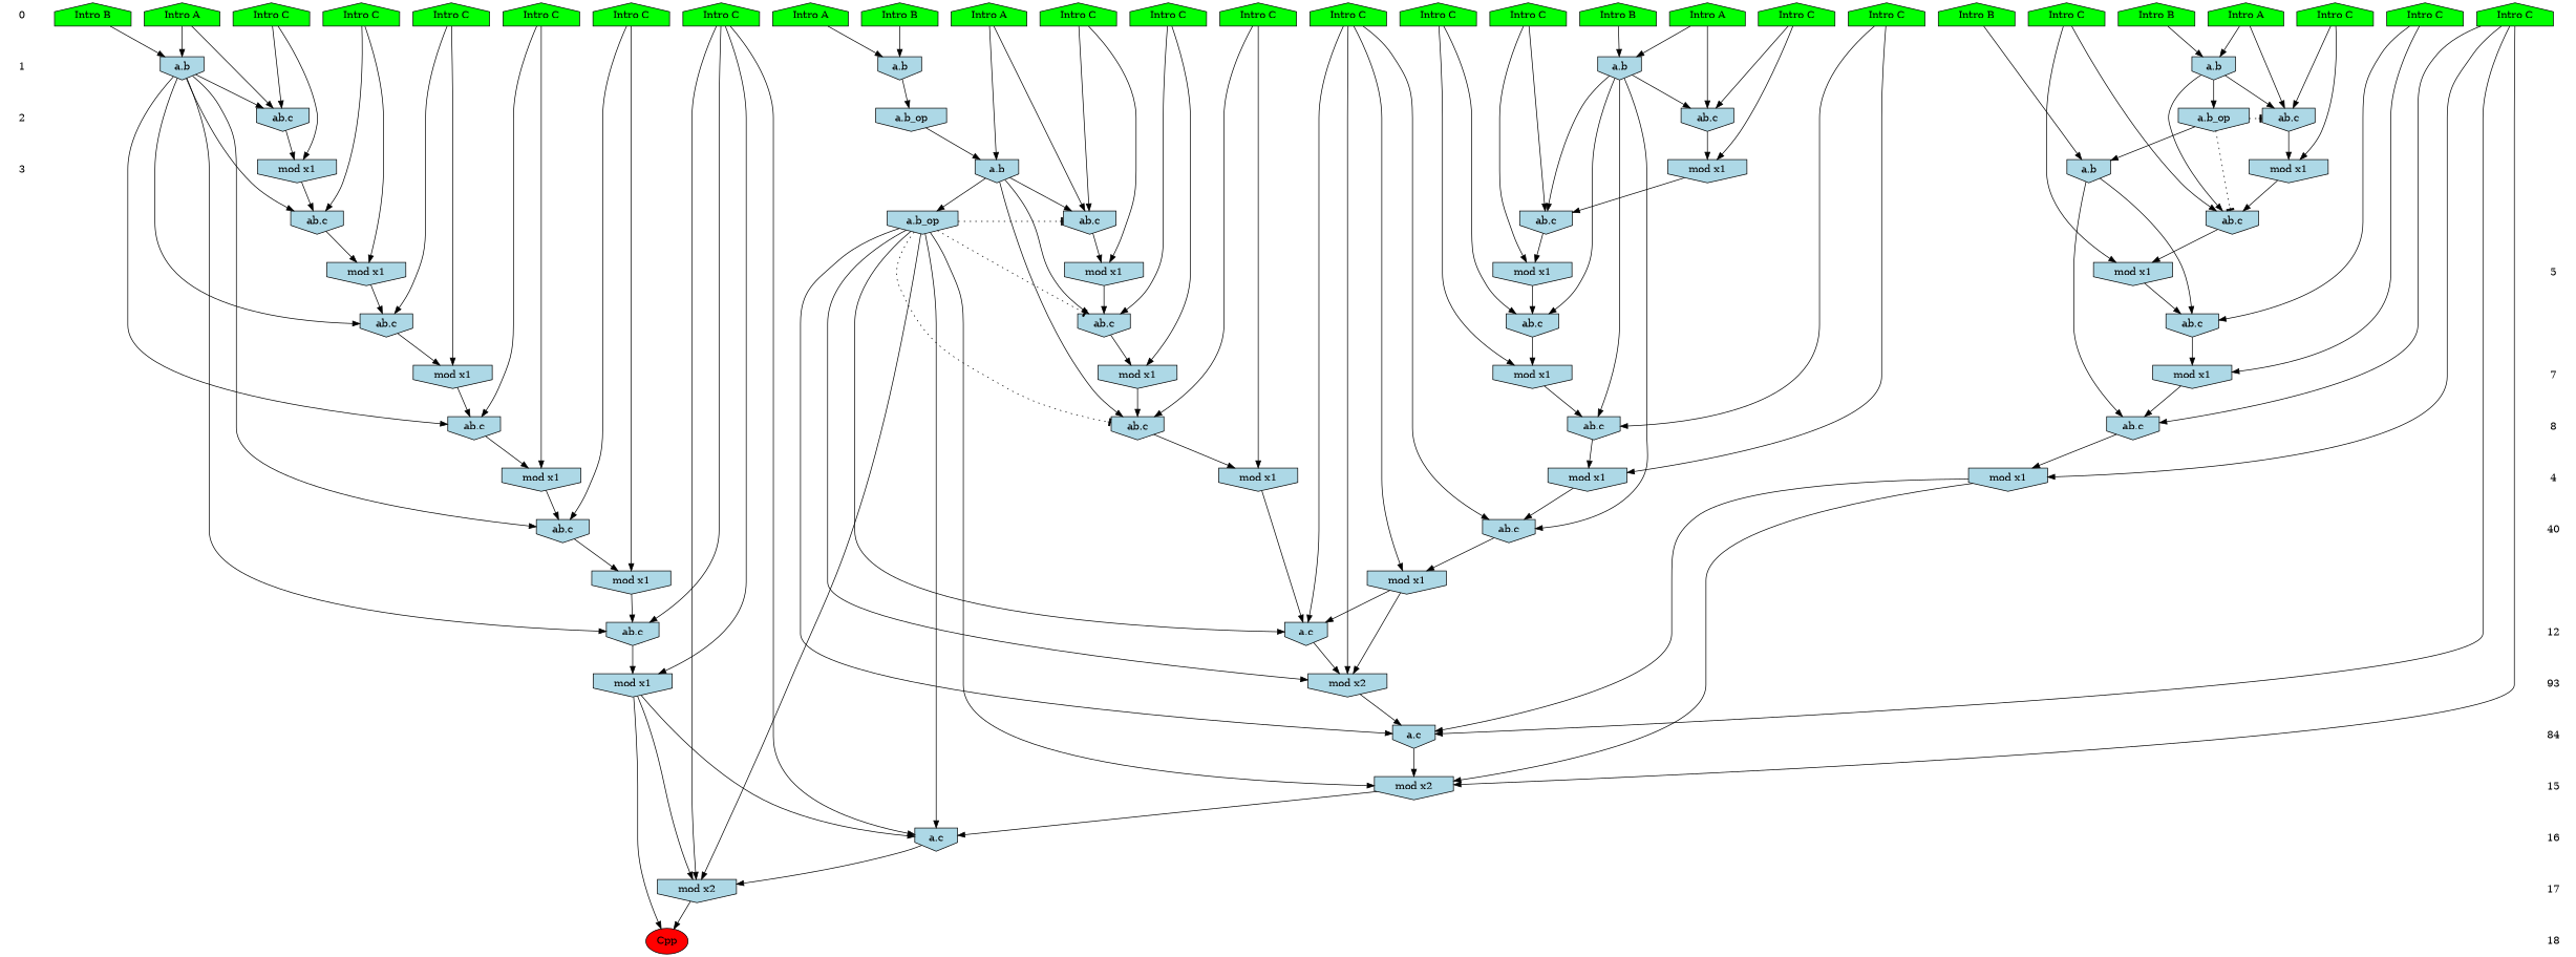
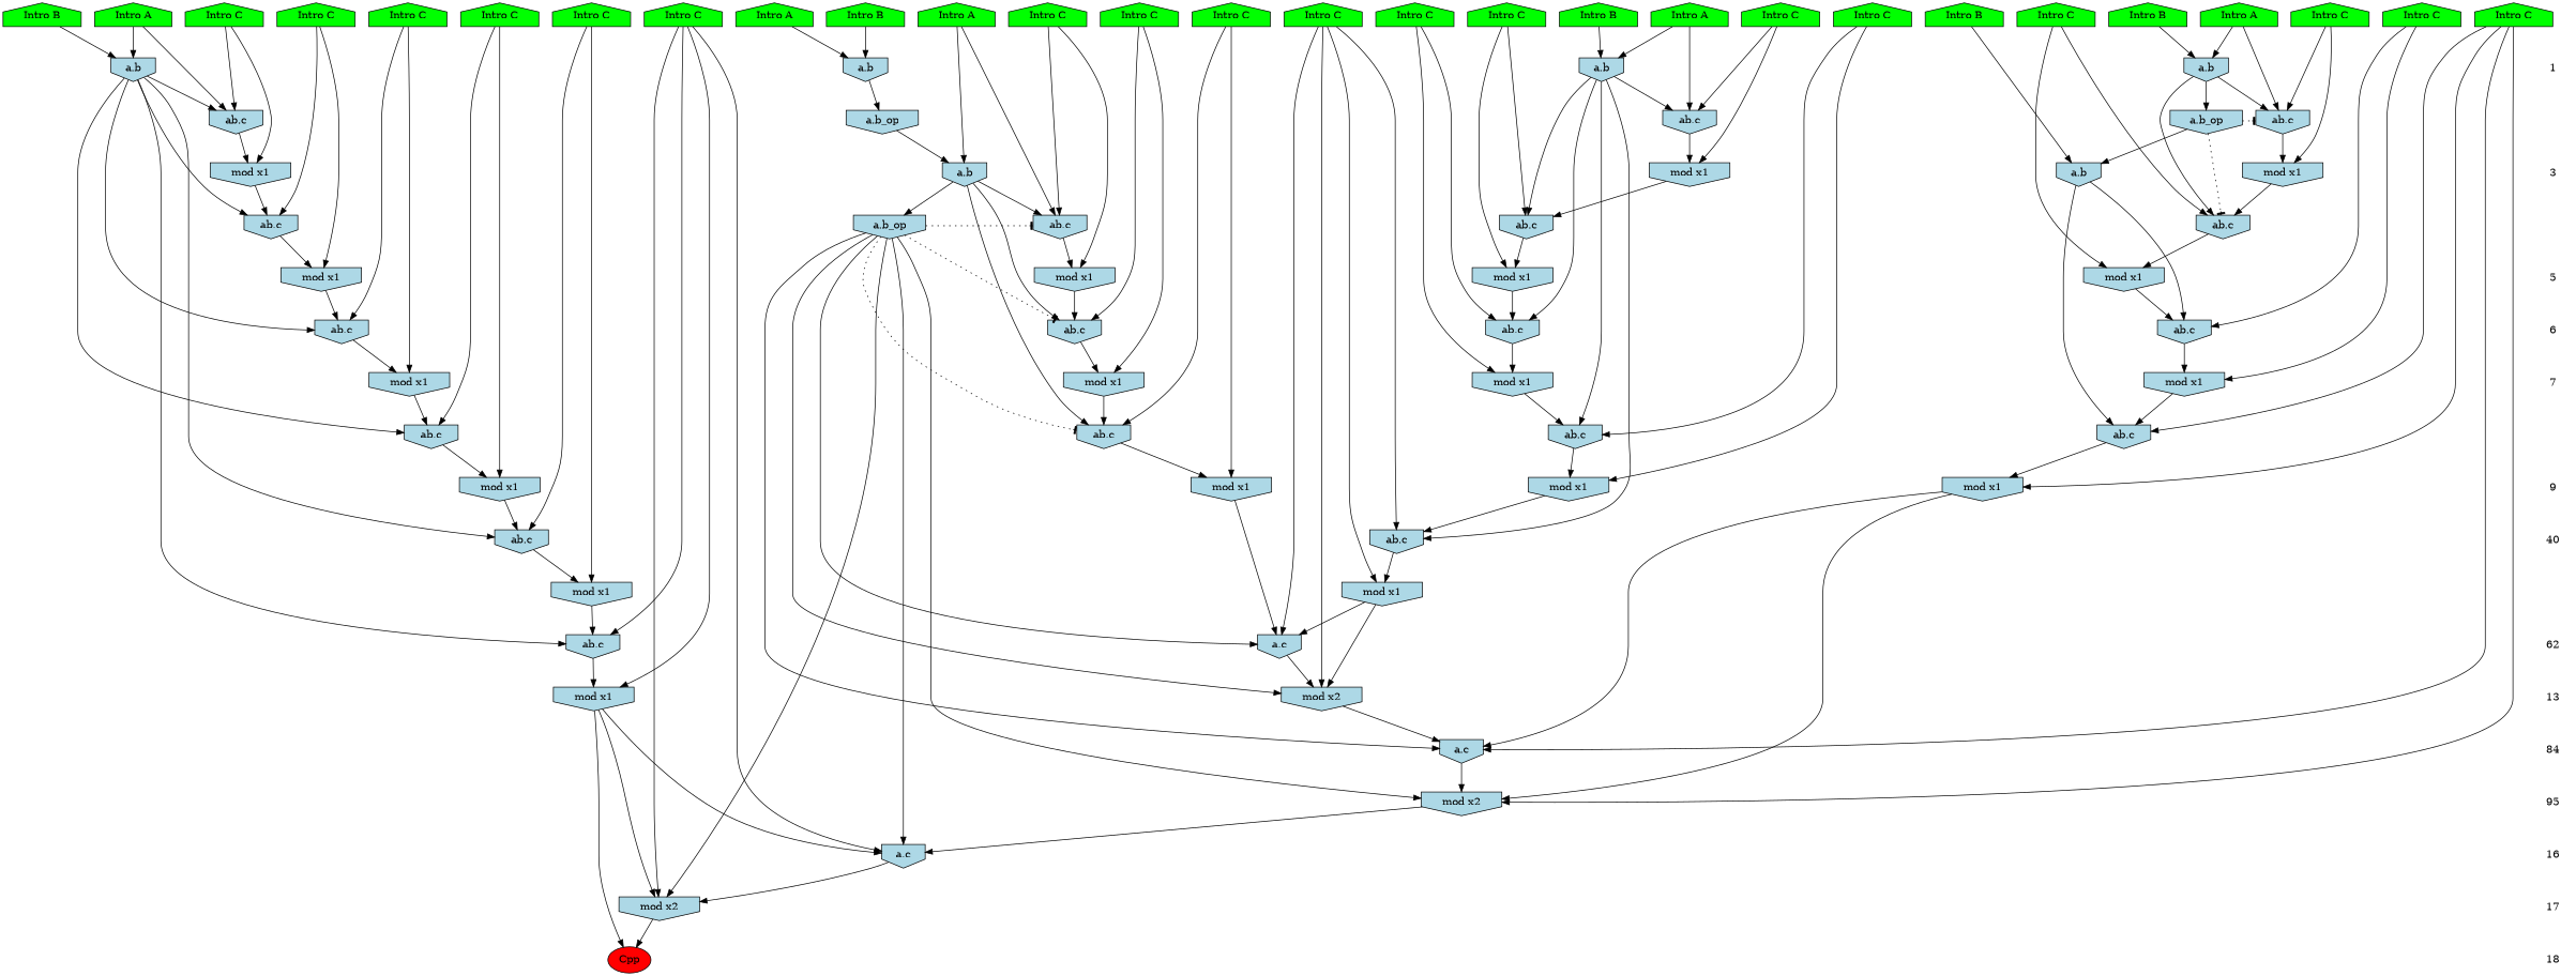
  digraph {
    ranksep=.5
    node [shape=invhouse fillcolor=lightblue style=filled]
-   0 [shape=plaintext fillcolor="" style=""]
    n2 [fillcolor=green label="Intro B" shape=house]
    n3 [fillcolor=green label="Intro A" shape=house]
    n4 [fillcolor=green label="Intro A" shape=house]
    n5 [fillcolor=green label="Intro B" shape=house]
    n6 [fillcolor=green label="Intro A" shape=house]
    n7 [fillcolor=green label="Intro B" shape=house]
    n8 [fillcolor=green label="Intro A" shape=house]
    n9 [fillcolor=green label="Intro A" shape=house]
    n10 [fillcolor=green label="Intro B" shape=house]
    n11 [fillcolor=green label="Intro B" shape=house]
    n12 [fillcolor=green label="Intro C" shape=house]
    n13 [fillcolor=green label="Intro C" shape=house]
    n14 [fillcolor=green label="Intro C" shape=house]
    n15 [fillcolor=green label="Intro C" shape=house]
    n16 [fillcolor=green label="Intro C" shape=house]
    n17 [fillcolor=green label="Intro C" shape=house]
    n18 [fillcolor=green label="Intro C" shape=house]
    n19 [fillcolor=green label="Intro C" shape=house]
    n20 [fillcolor=green label="Intro C" shape=house]
    n21 [fillcolor=green label="Intro C" shape=house]
    n22 [fillcolor=green label="Intro C" shape=house]
    n23 [fillcolor=green label="Intro C" shape=house]
    n24 [fillcolor=green label="Intro C" shape=house]
    n25 [fillcolor=green label="Intro C" shape=house]
    n26 [fillcolor=green label="Intro C" shape=house]
    n27 [fillcolor=green label="Intro C" shape=house]
    n28 [fillcolor=green label="Intro C" shape=house]
    n29 [fillcolor=green label="Intro C" shape=house]
    1 [shape=plaintext fillcolor="" style=""]
    n31 [label="a.b"]
    n32 [label="a.b"]
    n33 [label="a.b"]
    n34 [label="a.b"]
-   2 [shape=plaintext fillcolor="" style=""]
    n36 [label="ab.c"]
    n37 [label="a.b_op"]
    n38 [label="a.b_op"]
    n39 [label="ab.c"]
    n40 [label="ab.c"]
    3 [shape=plaintext fillcolor="" style=""]
    n42 [label="mod x1"]
    n43 [label="a.b"]
    n44 [label="mod x1"]
    n45 [label="a.b"]
    n46 [label="mod x1"]
    n47 [label="ab.c"]
    n48 [label="ab.c"]
    n49 [label="ab.c"]
    n50 [label="ab.c"]
    n51 [label="a.b_op"]
    5 [shape=plaintext fillcolor="" style=""]
    n53 [label="mod x1"]
    n54 [label="mod x1"]
    n55 [label="mod x1"]
    n56 [label="mod x1"]
+   6 [shape=plaintext fillcolor="" style=""]
    n58 [label="ab.c"]
    n59 [label="ab.c"]
    n60 [label="ab.c"]
    n61 [label="ab.c"]
    7 [shape=plaintext fillcolor="" style=""]
    n63 [label="mod x1"]
    n64 [label="mod x1"]
    n65 [label="mod x1"]
    n66 [label="mod x1"]
-   8 [shape=plaintext fillcolor="" style=""]
    n68 [label="ab.c"]
    n69 [label="ab.c"]
    n70 [label="ab.c"]
    n71 [label="ab.c"]
-   9 [shape=plaintext label=4 fillcolor="" style=""]
+   9 [shape=plaintext fillcolor="" style=""]
    n73 [label="mod x1"]
    n74 [label="mod x1"]
    n75 [label="mod x1"]
    n76 [label="mod x1"]
    n77 [label=40 shape=plaintext fillcolor="" style=""]
    n78 [label="ab.c"]
    n79 [label="ab.c"]
    n80 [label="mod x1"]
    n81 [label="mod x1"]
-   12 [shape=plaintext fillcolor="" style=""]
+   12 [shape=plaintext label=62 fillcolor="" style=""]
    n83 [label="ab.c"]
    n84 [label="a.c"]
-   13 [shape=plaintext label=93 fillcolor="" style=""]
+   13 [shape=plaintext fillcolor="" style=""]
    n86 [label="mod x1"]
    n87 [label="mod x2"]
    n88 [label=84 shape=plaintext fillcolor="" style=""]
    n89 [label="a.c"]
-   15 [shape=plaintext fillcolor="" style=""]
+   15 [shape=plaintext label=95 fillcolor="" style=""]
    n91 [label="mod x2"]
    16 [shape=plaintext fillcolor="" style=""]
    n93 [label="a.c"]
    17 [shape=plaintext fillcolor="" style=""]
    n95 [label="mod x2"]
    18 [shape=plaintext fillcolor="" style=""]
    n97 [fillcolor=red label=Cpp shape=""]
    subgraph sub_1 {
      rank=same
-     0
      n2
      n3
      n4
      n5
      n6
      n7
      n8
      n9
      n10
      n11
      n12
      n13
      n14
      n15
      n16
      n17
      n18
      n19
      n20
      n21
      n22
      n23
      n24
      n25
      n26
      n27
      n28
      n29
    }
    subgraph sub_2 {
      rank=same
      1
      n31
      n32
      n33
      n34
    }
    subgraph sub_3 {
      rank=same
-     2
      n36
      n37
      n38
      n39
      n40
    }
    subgraph sub_4 {
      rank=same
      3
      n42
      n43
      n44
      n45
      n46
    }
    subgraph sub_5 {
      rank=same
      n47
      n48
      n49
      n50
      n51
    }
    subgraph sub_6 {
      rank=same
      5
      n53
      n54
      n55
      n56
    }
    subgraph sub_7 {
      rank=same
+     6
      n58
      n59
      n60
      n61
    }
    subgraph sub_8 {
      rank=same
      7
      n63
      n64
      n65
      n66
    }
    subgraph sub_9 {
      rank=same
-     8
      n68
      n69
      n70
      n71
    }
    subgraph sub_10 {
      rank=same
      9
      n73
      n74
      n75
      n76
    }
    subgraph sub_11 {
      rank=same
      n77
      n78
      n79
    }
    subgraph sub_12 {
      rank=same
      n80
      n81
    }
    subgraph sub_13 {
      rank=same
      12
      n83
      n84
    }
    subgraph sub_14 {
      rank=same
      13
      n86
      n87
    }
    subgraph sub_15 {
      rank=same
      n88
      n89
    }
    subgraph sub_16 {
      rank=same
      15
      n91
    }
    subgraph sub_17 {
      rank=same
      16
      n93
    }
    subgraph sub_18 {
      rank=same
      17
      n95
    }
    subgraph sub_19 {
      rank=same
      18
      n97
    }
-   0 -> 1 [style=invis]
    n2 -> n34
    n3 -> n32
    n4 -> n43
    n4 -> n49
    n5 -> n32
    n6 -> n34
    n6 -> n40
    n7 -> n31
    n8 -> n33
    n8 -> n39
    n9 -> n31
    n9 -> n36
    n10 -> n45
    n11 -> n33
    n12 -> n83
    n12 -> n86
    n12 -> n93
    n12 -> n95
    n13 -> n49
    n13 -> n55
    n14 -> n70
    n14 -> n75
    n15 -> n60
    n15 -> n65
    n16 -> n59
    n16 -> n64
    n17 -> n47
    n17 -> n53
    n18 -> n79
    n18 -> n81
    n18 -> n84
    n18 -> n87
    n19 -> n39
    n19 -> n44
    n20 -> n40
    n20 -> n46
    n21 -> n50
    n21 -> n56
    n22 -> n68
    n22 -> n73
    n23 -> n58
    n23 -> n63
    n24 -> n71
    n24 -> n76
    n24 -> n89
    n24 -> n91
    n25 -> n36
    n25 -> n42
    n26 -> n69
    n26 -> n74
    n27 -> n78
    n27 -> n80
    n28 -> n61
    n28 -> n66
    n29 -> n48
    n29 -> n54
-   1 -> 2 [style=invis]
    n31 -> n36
    n31 -> n38
    n31 -> n47
    n32 -> n37
    n33 -> n39
    n33 -> n48
    n33 -> n58
    n33 -> n68
    n33 -> n78
    n33 -> n83
    n34 -> n40
    n34 -> n50
    n34 -> n59
    n34 -> n69
    n34 -> n79
-   2 -> 3 [style=invis]
    n36 -> n42
    n37 -> n43
    n38 -> n36 [arrowhead=tee style=dotted]
    n38 -> n45
    n38 -> n47 [arrowhead=tee style=dotted]
    n39 -> n44
    n40 -> n46
    n42 -> n47
    n43 -> n49
    n43 -> n51
    n43 -> n60
    n43 -> n70
    n44 -> n48
    n45 -> n61
    n45 -> n71
    n46 -> n50
    n47 -> n53
    n48 -> n54
    n49 -> n55
    n50 -> n56
    n51 -> n49 [arrowhead=tee style=dotted]
    n51 -> n60 [arrowhead=tee style=dotted]
    n51 -> n70 [arrowhead=tee style=dotted]
    n51 -> n84
    n51 -> n87
    n51 -> n89
    n51 -> n91
    n51 -> n93
    n51 -> n95
+   5 -> 6 [style=invis]
    n53 -> n61
    n54 -> n58
    n55 -> n60
    n56 -> n59
+   6 -> 7 [style=invis]
    n58 -> n63
    n59 -> n64
    n60 -> n65
    n61 -> n66
-   7 -> 8 [style=invis]
    n63 -> n68
    n64 -> n69
    n65 -> n70
    n66 -> n71
-   8 -> 9 [style=invis]
    n68 -> n73
    n69 -> n74
    n70 -> n75
    n71 -> n76
    9 -> n77 [style=invis]
    n73 -> n78
    n74 -> n79
    n75 -> n84
    n76 -> n89
    n76 -> n91
    n78 -> n80
    n79 -> n81
    n80 -> n83
    n81 -> n84
    n81 -> n87
    12 -> 13 [style=invis]
    n83 -> n86
    n84 -> n87
    13 -> n88 [style=invis]
    n86 -> n93
    n86 -> n95
    n86 -> n97
    n87 -> n89
    n88 -> 15 [style=invis]
    n89 -> n91
    15 -> 16 [style=invis]
    n91 -> n93
    16 -> 17 [style=invis]
    n93 -> n95
    17 -> 18 [style=invis]
    n95 -> n97
  }
